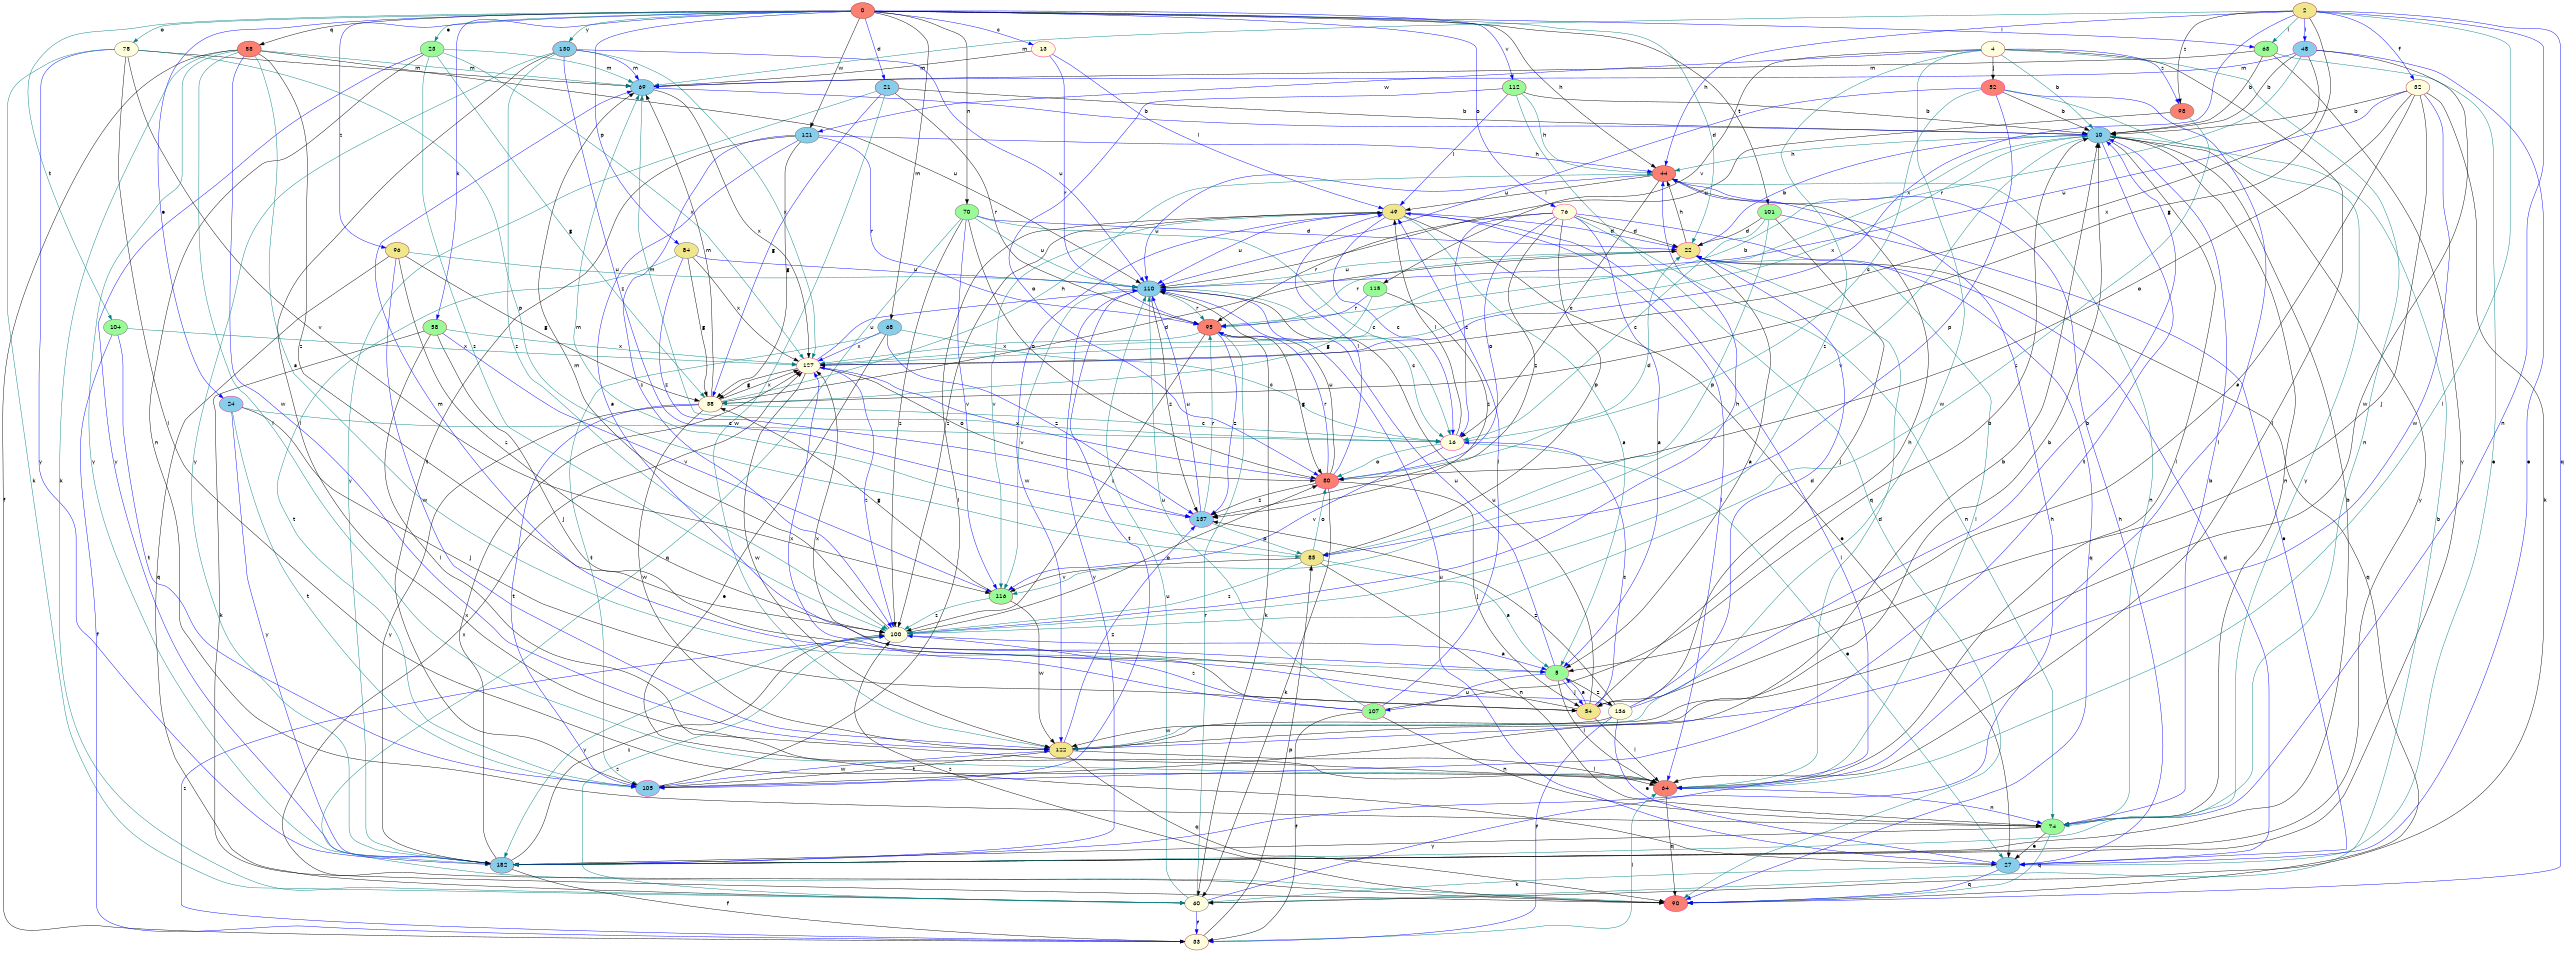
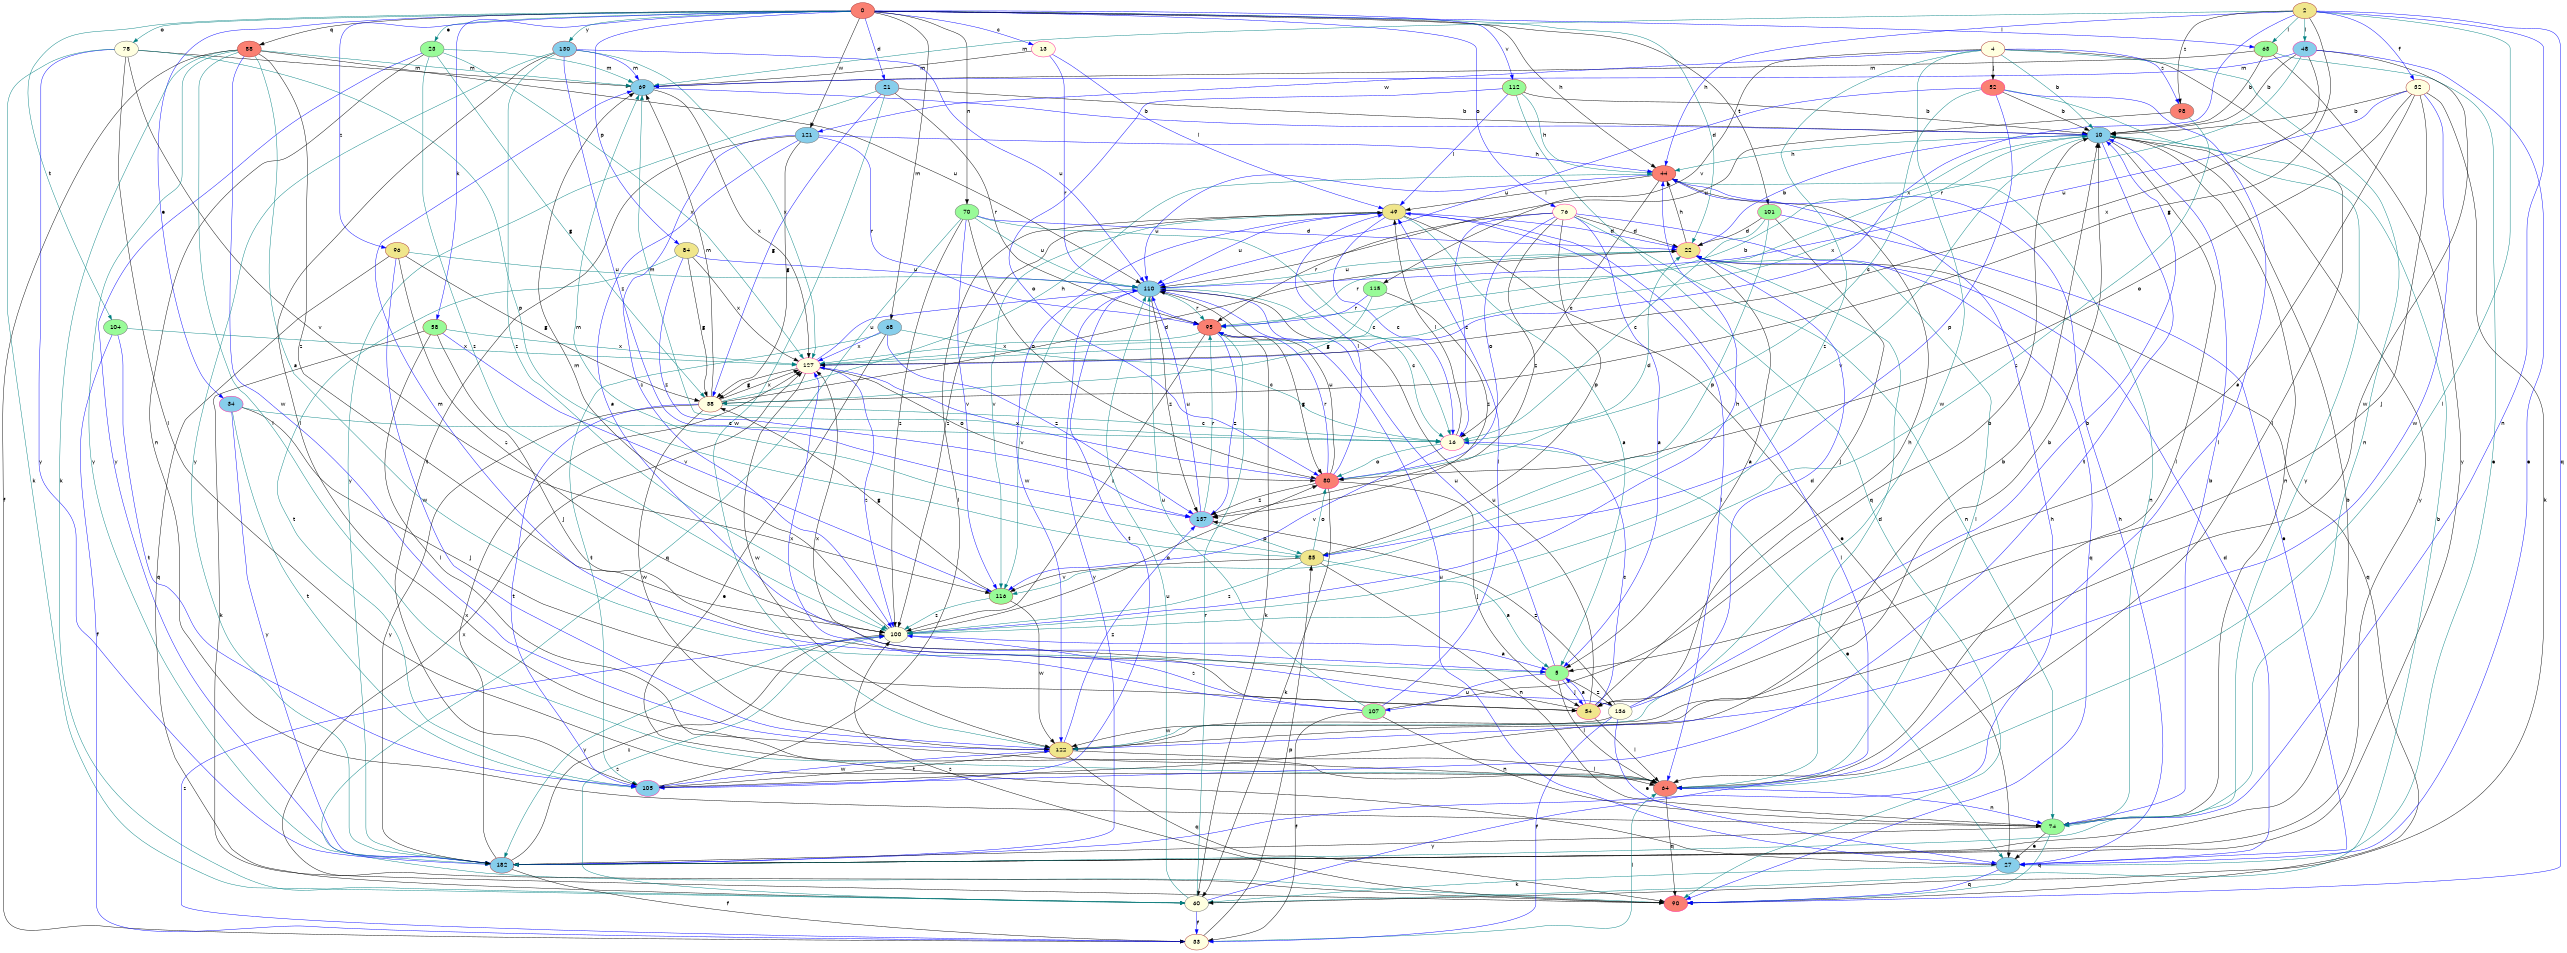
  strict digraph {
    fontname=Lato
    node [color=gray40 fillcolor=skyblue fontname=Lato style=filled]
    edge [color=black fontname=Lato]
    0 [color=brown fillcolor=salmon]
    13 [color=deeppink fillcolor=lightyellow]
    21 [color=brown]
    22 [color=deeppink fillcolor=khaki]
    23 [fillcolor=palegreen]
-   24 [color=deeppink]
+   24 [color=deeppink label=34]
    44 [color=brown fillcolor=salmon]
    58 [color=brown fillcolor=palegreen]
    63 [color=brown fillcolor=palegreen]
    68
    70 [fillcolor=palegreen]
    76 [color=deeppink fillcolor=lightyellow]
    78 [fillcolor=lightyellow]
    84 [fillcolor=khaki]
    88 [color=brown fillcolor=salmon]
    96 [color=brown fillcolor=khaki]
    101 [color=deeppink fillcolor=palegreen]
    104 [fillcolor=palegreen]
    112 [color=brown fillcolor=palegreen]
    121
    130 [color=brown]
    69
    49 [fillcolor=khaki]
    95 [color=brown fillcolor=salmon]
    38 [color=brown fillcolor=lightyellow]
    10
    122 [color=brown fillcolor=khaki]
    n28 [color=brown label=182]
    64 [fillcolor=salmon]
    90 [color=deeppink fillcolor=salmon]
    5 [color=deeppink fillcolor=palegreen]
    110
    74 [fillcolor=palegreen]
    127 [color=deeppink fillcolor=lightyellow]
    100 [fillcolor=lightyellow]
    54 [color=deeppink fillcolor=khaki]
    105 [color=deeppink]
    16 [color=deeppink fillcolor=lightyellow]
    116 [color=brown fillcolor=palegreen]
    60 [fillcolor=lightyellow]
    27
    137 [color=deeppink]
    80 [color=deeppink fillcolor=salmon]
    85 [fillcolor=khaki]
    33 [color=brown fillcolor=lightyellow]
    2 [color=brown fillcolor=khaki]
    32 [color=brown fillcolor=lightyellow]
    48 [color=deeppink]
    98 [fillcolor=salmon]
    4 [color=brown fillcolor=lightyellow]
    52 [color=deeppink fillcolor=salmon]
    115 [fillcolor=palegreen]
    107 [color=deeppink fillcolor=palegreen]
    136 [fillcolor=lightyellow]
    0 -> 13 [color=blue label=c]
    0 -> 21 [color=blue label=d]
    0 -> 22 [color=teal label=d]
    0 -> 23 [color=teal label=e]
    0 -> 24 [color=blue label=e]
    0 -> 44 [label=h]
    0 -> 58 [color=blue label=k]
    0 -> 63 [color=blue label=l]
    0 -> 68 [label=m]
    0 -> 70 [label=n]
    0 -> 76 [color=blue label=o]
    0 -> 78 [color=teal label=o]
    0 -> 84 [color=blue label=p]
    0 -> 88 [label=q]
    0 -> 96 [color=blue label=s]
    0 -> 101 [label=t]
    0 -> 104 [color=teal label=t]
    0 -> 112 [color=blue label=v]
    0 -> 121 [label=w]
    0 -> 130 [color=teal label=y]
    13 -> 69 [label=m]
    13 -> 49 [color=blue label=i]
    13 -> 95 [color=blue label=r]
    21 -> 95 [label=r]
    21 -> 38 [color=blue label=g]
    21 -> 10 [label=b]
    21 -> 122 [color=teal label=w]
    21 -> n28 [color=teal label=y]
    22 -> 44 [label=h]
    22 -> 95 [color=teal label=r]
    22 -> 10 [color=blue label=b]
    22 -> 64 [color=teal label=l]
    22 -> 90 [label=q]
    22 -> 5 [label=a]
    22 -> 110 [color=teal label=u]
    23 -> 69 [color=teal label=m]
    23 -> 38 [color=teal label=g]
    23 -> n28 [color=blue label=y]
    23 -> 74 [label=n]
    23 -> 127 [color=teal label=x]
    23 -> 100 [color=teal label=s]
    24 -> n28 [color=blue label=y]
    24 -> 54 [label=j]
    24 -> 105 [color=teal label=t]
    24 -> 16 [color=teal label=c]
    44 -> 49 [label=i]
    44 -> 110 [color=blue label=u]
    44 -> 74 [color=teal label=n]
    44 -> 16 [label=c]
    58 -> 64 [label=l]
    58 -> 127 [color=teal label=x]
    58 -> 54 [label=j]
    58 -> 116 [color=blue label=v]
    58 -> 60 [label=k]
    63 -> 69 [label=m]
    63 -> 10 [label=b]
    63 -> n28 [label=y]
    63 -> 27 [color=teal label=e]
    68 -> 127 [color=blue label=x]
    68 -> 105 [color=teal label=t]
    68 -> 16 [color=teal label=c]
    68 -> 27 [label=e]
    68 -> 137 [color=blue label=z]
    70 -> 22 [color=blue label=d]
    70 -> 90 [color=teal label=q]
    70 -> 110 [color=teal label=u]
    70 -> 100 [label=s]
    70 -> 16 [color=teal label=c]
    70 -> 116 [color=blue label=v]
    70 -> 80 [label=o]
    76 -> 22 [label=d]
    76 -> 95 [label=r]
    76 -> 90 [color=blue label=q]
    76 -> 5 [color=blue label=a]
    76 -> 74 [color=teal label=n]
    76 -> 16 [color=blue label=c]
    76 -> 137 [label=z]
    76 -> 80 [color=blue label=o]
    76 -> 85 [label=p]
    78 -> 69 [label=m]
    78 -> n28 [color=blue label=y]
    78 -> 64 [label=l]
    78 -> 116 [label=v]
    78 -> 60 [color=teal label=k]
    78 -> 85 [color=teal label=p]
    84 -> 38 [label=g]
    84 -> 110 [color=blue label=u]
    84 -> 127 [label=x]
    84 -> 105 [color=teal label=t]
    84 -> 137 [color=blue label=z]
    88 -> 69 [color=teal label=m]
    88 -> 122 [color=blue label=w]
    88 -> n28 [color=teal label=y]
    88 -> 64 [color=teal label=l]
    88 -> 5 [color=teal label=a]
    88 -> 110 [label=u]
    88 -> 100 [label=s]
    88 -> 60 [color=teal label=k]
    88 -> 33 [label=f]
    96 -> 38 [label=g]
    96 -> 122 [color=blue label=w]
    96 -> 90 [label=q]
    96 -> 110 [color=teal label=u]
    96 -> 100 [label=s]
    101 -> 22 [label=d]
    101 -> 54 [label=j]
    101 -> 16 [color=teal label=c]
    101 -> 27 [color=blue label=e]
    101 -> 85 [color=teal label=p]
    104 -> 127 [color=teal label=x]
    104 -> 105 [color=blue label=t]
    104 -> 33 [color=blue label=f]
    112 -> 44 [color=teal label=h]
    112 -> 49 [color=blue label=i]
    112 -> 10 [label=b]
    112 -> 90 [color=teal label=q]
    112 -> 80 [color=blue label=o]
    121 -> 44 [color=blue label=h]
    121 -> 95 [color=blue label=r]
    121 -> 38 [label=g]
    121 -> 5 [color=blue label=a]
    121 -> 100 [color=blue label=s]
    121 -> 105 [label=t]
    130 -> 69 [color=blue label=m]
    130 -> n28 [color=teal label=y]
    130 -> 64 [label=l]
    130 -> 110 [color=blue label=u]
    130 -> 127 [color=teal label=x]
    130 -> 100 [color=teal label=s]
    130 -> 137 [color=blue label=z]
    69 -> 10 [color=blue label=b]
    69 -> 127 [label=x]
    49 -> 22 [color=blue label=d]
    49 -> 122 [color=blue label=w]
    49 -> 64 [color=blue label=l]
    49 -> 5 [color=teal label=a]
    49 -> 110 [color=blue label=u]
    49 -> 100 [label=s]
    49 -> 16 [color=blue label=c]
    49 -> 116 [color=teal label=v]
    49 -> 27 [label=e]
    95 -> 127 [color=teal label=x]
    95 -> 100 [label=s]
    95 -> 60 [label=k]
    95 -> 137 [color=blue label=z]
    95 -> 80 [label=g]
    38 -> 22 [label=d]
    38 -> 44 [color=teal label=h]
    38 -> 69 [label=m]
    38 -> 122 [label=w]
    38 -> n28 [label=y]
    38 -> 127 [label=x]
    38 -> 105 [color=blue label=t]
    38 -> 16 [color=teal label=c]
    10 -> 44 [color=teal label=h]
    10 -> n28 [label=y]
    10 -> 64 [label=l]
    10 -> 74 [label=n]
    10 -> 127 [color=teal label=x]
    10 -> 105 [color=blue label=t]
    10 -> 116 [color=teal label=v]
    122 -> 10 [label=b]
    122 -> 64 [label=l]
    122 -> 90 [label=q]
    122 -> 105 [label=t]
    122 -> 137 [color=blue label=z]
    n28 -> 44 [color=blue label=h]
    n28 -> 10 [label=b]
    n28 -> 127 [label=x]
    n28 -> 100 [label=s]
    n28 -> 33 [label=f]
    64 -> 22 [color=teal label=d]
    64 -> 90 [label=q]
    64 -> 74 [color=blue label=n]
    90 -> 127 [label=x]
    90 -> 100 [label=s]
    5 -> 64 [label=l]
    5 -> 110 [color=blue label=u]
    5 -> 54 [color=blue label=j]
    5 -> 107 [color=blue label=u]
    5 -> 136 [label=z]
    110 -> 95 [color=teal label=r]
    110 -> n28 [color=blue label=y]
    110 -> 105 [color=blue label=t]
    110 -> 16 [color=teal label=c]
    110 -> 116 [color=teal label=v]
    110 -> 137 [label=z]
    74 -> 10 [color=blue label=b]
    74 -> n28 [label=y]
    74 -> 90 [color=teal label=q]
    74 -> 27 [label=e]
    127 -> 38 [label=g]
    127 -> 10 [color=teal label=b]
    127 -> 122 [label=w]
    127 -> 110 [color=blue label=u]
    127 -> 100 [color=blue label=s]
    127 -> 80 [label=o]
    100 -> 44 [color=blue label=h]
    100 -> 69 [label=m]
    100 -> n28 [color=teal label=y]
    100 -> 5 [color=blue label=a]
    100 -> 80 [label=o]
    54 -> 44 [label=h]
    54 -> 64 [label=l]
    54 -> 5 [color=blue label=a]
    54 -> 110 [label=u]
    54 -> 127 [label=x]
    54 -> 16 [color=blue label=c]
    105 -> 49 [label=i]
    105 -> 10 [label=b]
    105 -> 122 [color=blue label=w]
    16 -> 69 [color=teal label=m]
    16 -> 49 [label=i]
    16 -> 116 [color=blue label=v]
    16 -> 27 [color=teal label=e]
    16 -> 80 [color=teal label=o]
    116 -> 38 [label=g]
    116 -> 122 [label=w]
    116 -> 100 [color=teal label=s]
    60 -> 49 [color=blue label=i]
    60 -> 95 [color=teal label=r]
    60 -> 10 [color=teal label=b]
    60 -> 110 [color=teal label=u]
    60 -> 100 [color=teal label=s]
    60 -> 33 [color=blue label=f]
    27 -> 22 [color=blue label=d]
    27 -> 44 [color=blue label=h]
    27 -> 90 [color=blue label=q]
    27 -> 110 [color=blue label=u]
    27 -> 60 [color=teal label=k]
    137 -> 95 [color=teal label=r]
    137 -> 110 [color=blue label=u]
    137 -> 85 [color=teal label=p]
    80 -> 22 [color=teal label=d]
    80 -> 49 [color=blue label=i]
    80 -> 95 [color=blue label=r]
    80 -> 110 [label=u]
    80 -> 127 [color=blue label=x]
    80 -> 54 [label=j]
    80 -> 60 [label=k]
    80 -> 137 [label=z]
    85 -> 69 [color=teal label=m]
    85 -> 5 [color=teal label=a]
    85 -> 74 [label=n]
    85 -> 100 [color=teal label=s]
    85 -> 116 [label=v]
    85 -> 80 [color=teal label=o]
    33 -> 64 [color=teal label=l]
    33 -> 100 [color=blue label=s]
    33 -> 85 [label=p]
    2 -> 44 [color=blue label=h]
    2 -> 63 [color=teal label=l]
    2 -> 69 [color=teal label=m]
    2 -> 38 [label=g]
    2 -> 64 [color=teal label=l]
    2 -> 90 [color=blue label=q]
    2 -> 74 [color=blue label=n]
    2 -> 127 [color=blue label=x]
    2 -> 32 [color=blue label=f]
-   2 -> 48 [color=blue label=i]
+   2 -> 48 [color=teal label=i]
    2 -> 98 [label=s]
    32 -> 10 [label=b]
    32 -> 122 [color=blue label=w]
    32 -> 5 [label=a]
    32 -> 110 [color=blue label=u]
    32 -> 54 [label=j]
    32 -> 60 [label=k]
    32 -> 80 [label=o]
    48 -> 69 [color=blue label=m]
    48 -> 95 [color=teal label=r]
    48 -> 10 [label=b]
    48 -> 122 [label=w]
    48 -> 127 [label=x]
    48 -> 27 [color=blue label=e]
    98 -> 110 [label=u]
    98 -> 100 [color=teal label=s]
    4 -> 121 [color=blue label=w]
    4 -> 10 [color=teal label=b]
    4 -> 122 [color=teal label=w]
    4 -> 64 [label=l]
    4 -> 74 [color=teal label=n]
    4 -> 100 [color=teal label=s]
    4 -> 98 [color=blue label=s]
    4 -> 52 [label=j]
    4 -> 115 [label=v]
    52 -> 10 [label=b]
    52 -> n28 [color=teal label=y]
    52 -> 64 [color=blue label=l]
    52 -> 110 [color=blue label=u]
    52 -> 16 [color=teal label=c]
    52 -> 85 [color=blue label=p]
    115 -> 95 [color=blue label=r]
    115 -> 38 [color=teal label=g]
    115 -> 137 [label=z]
    107 -> 49 [color=blue label=i]
    107 -> 10 [label=b]
    107 -> 110 [color=teal label=u]
    107 -> 74 [label=n]
    107 -> 127 [color=blue label=x]
    107 -> 100 [color=blue label=s]
    107 -> 33 [label=f]
    136 -> 22 [color=blue label=d]
    136 -> 69 [color=blue label=m]
    136 -> 10 [color=blue label=b]
    136 -> 122 [label=w]
    136 -> 27 [color=blue label=e]
    136 -> 137 [label=z]
    136 -> 33 [color=blue label=f]
  }
